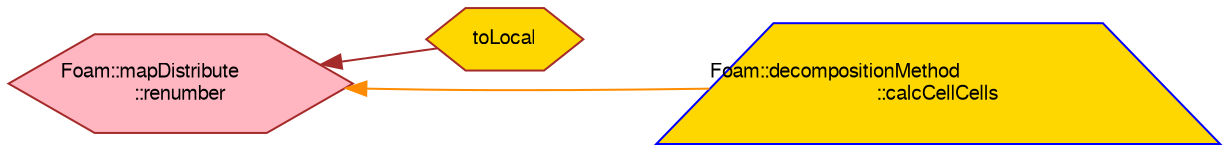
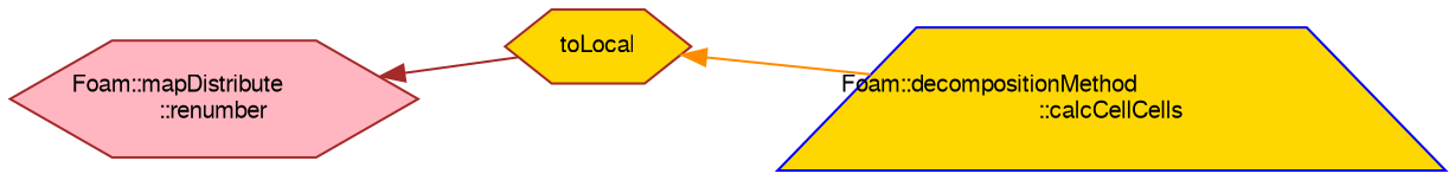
  digraph {
    rankdir=LR
    node [color=brown fillcolor=gold fontname=FreeSans fontsize=10 shape=hexagon style=filled]
    edge [dir=back fontname=FreeSans fontsize=10 labelfontname=FreeSans labelfontsize=10 style=solid]
    n1 [fontcolor=black height=0.2 label=toLocal width=0.4]
    n2 [color=blue height=0.2 label="Foam::decompositionMethod\l::calcCellCells" shape=trapezium width=0.4]
    n3 [fillcolor=lightpink height=0.2 label="Foam::mapDistribute\l::renumber" width=0.4]
-   n3 -> n2 [color=darkorange]
+   n1 -> n2 [color=darkorange]
    n3 -> n1 [color=brown]
  }
